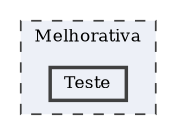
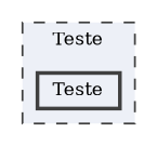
  digraph {
    compound=true
    fontname="DejaVu Serif"
    n1 [color=grey25 fillcolor="#edf0f7" fontname="DejaVu Serif" fontsize=10 height=0.2 label=Teste shape=box style="filled,bold" width=0.4]
    subgraph cluster_1 {
      bgcolor="#edf0f7"
      fontsize=10
-     label=Melhorativa
+     label=Teste
      pencolor=grey25
      style="filled,dashed"
      n1
    }
  }
